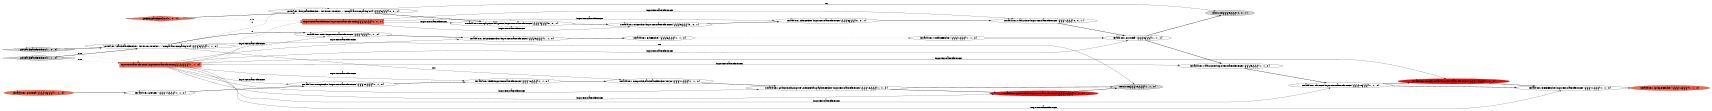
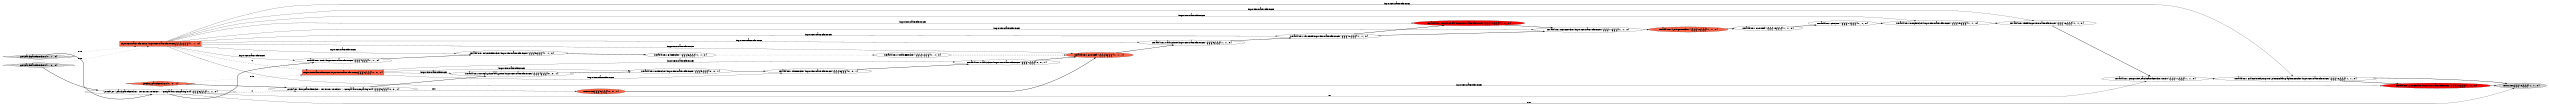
  digraph {
    rankdir=LR
    node [fillcolor=white shape=ellipse style=filled]
    edge [style=bold]
    n1 [label="SortedSet<SearchBasedFetcher> set = new TreeSet<>(Comparator.comparing(null))@@@3@@@['1', '1', '0']"]
    n2 [label="set.add(new CompositeSearchBasedFetcher(set,30))@@@17@@@['1', '1', '0']"]
    n3 [label="set.add(new ArXiv(importFormatPreferences))@@@4@@@['1', '1', '0']"]
    n4 [fillcolor=lightgray label="return set@@@19@@@['1', '1', '0']"]
    n5 [label="SortedSet<EntryBasedFetcher> set = new TreeSet<>(Comparator.comparing(null))@@@3@@@['0', '0', '1']"]
    n6 [label="set.add(new CollectionOfComputerScienceBibliographiesFetcher(importFormatPreferences))@@@18@@@['1', '1', '0']"]
    n7 [label="set.add(new INSPIREFetcher(importFormatPreferences))@@@5@@@['1', '1', '0']"]
-   n8 [fillcolor=lightgray label="return set@@@9@@@['0', '0', '1']"]
+   n8 [fillcolor=tomato label="return set@@@9@@@['0', '0', '1']"]
    n9 [label="set.add(new AstrophysicsDataSystem(importFormatPreferences))@@@4@@@['0', '0', '1']"]
    n10 [label="set.add(new DoiFetcher(importFormatPreferences))@@@5@@@['0', '0', '1']"]
    n11 [label="set.add(new IsbnFetcher(importFormatPreferences))@@@6@@@['0', '0', '1']"]
    n12 [label="set.add(new MathSciNet(importFormatPreferences))@@@7@@@['0', '0', '1']"]
    n13 [label="set.add(new MedlineFetcher())@@@7@@@['1', '1', '0']"]
-   n14 [label="set.add(new CrossRef())@@@8@@@['1', '1', '1']"]
+   n14 [fillcolor=tomato label="set.add(new CrossRef())@@@8@@@['1', '1', '1']"]
    n15 [label="set.add(new MathSciNet(importFormatPreferences))@@@9@@@['1', '1', '0']"]
    n16 [fillcolor=tomato label="ImportFormatPreferences importFormatPreferences@@@2@@@['0', '0', '1']" shape=box]
    n17 [fillcolor=lightgray label="getSearchBasedFetchers['0', '1', '0']" shape=diamond]
    n18 [fillcolor=tomato label="ImportFormatPreferences importFormatPreferences@@@2@@@['1', '1', '0']" shape=box]
    n19 [label="set.add(new ZbMATH(importFormatPreferences))@@@10@@@['1', '1', '0']"]
    n20 [fillcolor=red label="set.add(new JstorFetcher(importFormatPreferences))@@@20@@@['1', '0', '0']"]
    n21 [label="set.add(new IEEE(importFormatPreferences))@@@16@@@['1', '1', '0']"]
    n22 [fillcolor=red label="set.add(new GoogleScholar(importFormatPreferences))@@@11@@@['1', '0', '0']"]
    n23 [label="set.add(new DBLPFetcher(importFormatPreferences))@@@11@@@['1', '1', '0']"]
    n24 [label="set.add(new DOAJFetcher(importFormatPreferences))@@@15@@@['1', '1', '0']"]
    n25 [fillcolor=tomato label="set.add(new SpringerFetcher())@@@12@@@['1', '1', '0']"]
    n26 [label="set.add(new GvkFetcher())@@@6@@@['1', '1', '0']"]
    n27 [fillcolor=lightgray label="getSearchBasedFetchers['1', '0', '0']" shape=diamond]
-   n28 [fillcolor=tomato label="set.add(new CrossRef())@@@13@@@['1', '1', '0']"]
+   n28 [label="set.add(new CrossRef())@@@13@@@['1', '1', '0']"]
    n29 [label="set.add(new CiteSeer())@@@14@@@['1', '1', '0']"]
    n30 [fillcolor=tomato label="getEntryBasedFetchers['0', '0', '1']" shape=diamond]
    n1 -> n2 [label=set style=solid]
    n1 -> n3
    n1 -> n4 [label=set style=solid]
    n1 -> n5 [label=0 style=dashed]
    n2 -> n6
    n3 -> n7
    n5 -> n8 [label=set style=solid]
    n5 -> n9
    n6 -> n4
    n6 -> n20
    n7 -> n26
    n9 -> n10
    n10 -> n11
    n11 -> n12
    n12 -> n14
-   n13 -> n14
-   n14 -> n8
+   n13 -> n14 [style=dashed]
+   n8 -> n14
    n14 -> n15
    n15 -> n19
    n16 -> n9 [label=importFormatPreferences style=solid]
    n16 -> n10 [label=importFormatPreferences style=solid]
    n16 -> n11 [label=importFormatPreferences style=solid]
    n16 -> n12 [label=importFormatPreferences style=solid]
    n17 -> n1
    n17 -> n18 [label=true style=dotted]
    n18 -> n3 [label=importFormatPreferences style=solid]
    n18 -> n6 [label=importFormatPreferences style=solid]
    n18 -> n7 [label=importFormatPreferences style=solid]
    n18 -> n14 [label=importFormatPreferences style=solid]
    n18 -> n15 [label=importFormatPreferences style=solid]
    n18 -> n16 [label=0 style=dashed]
    n18 -> n19 [label=importFormatPreferences style=solid]
    n18 -> n20 [label=importFormatPreferences style=solid]
    n18 -> n21 [label=importFormatPreferences style=solid]
    n18 -> n22 [label=importFormatPreferences style=solid]
    n18 -> n23 [label=importFormatPreferences style=solid]
    n18 -> n24 [label=importFormatPreferences style=solid]
    n19 -> n22
    n19 -> n23
    n20 -> n4
    n21 -> n2
    n22 -> n23
    n23 -> n25
    n24 -> n21
+   n25 -> n28
    n26 -> n13 [style=dotted]
    n27 -> n1
    n27 -> n18 [label=true style=dotted]
    n28 -> n29
    n29 -> n24
    n30 -> n5
    n30 -> n16 [label=true style=dotted]
  }
